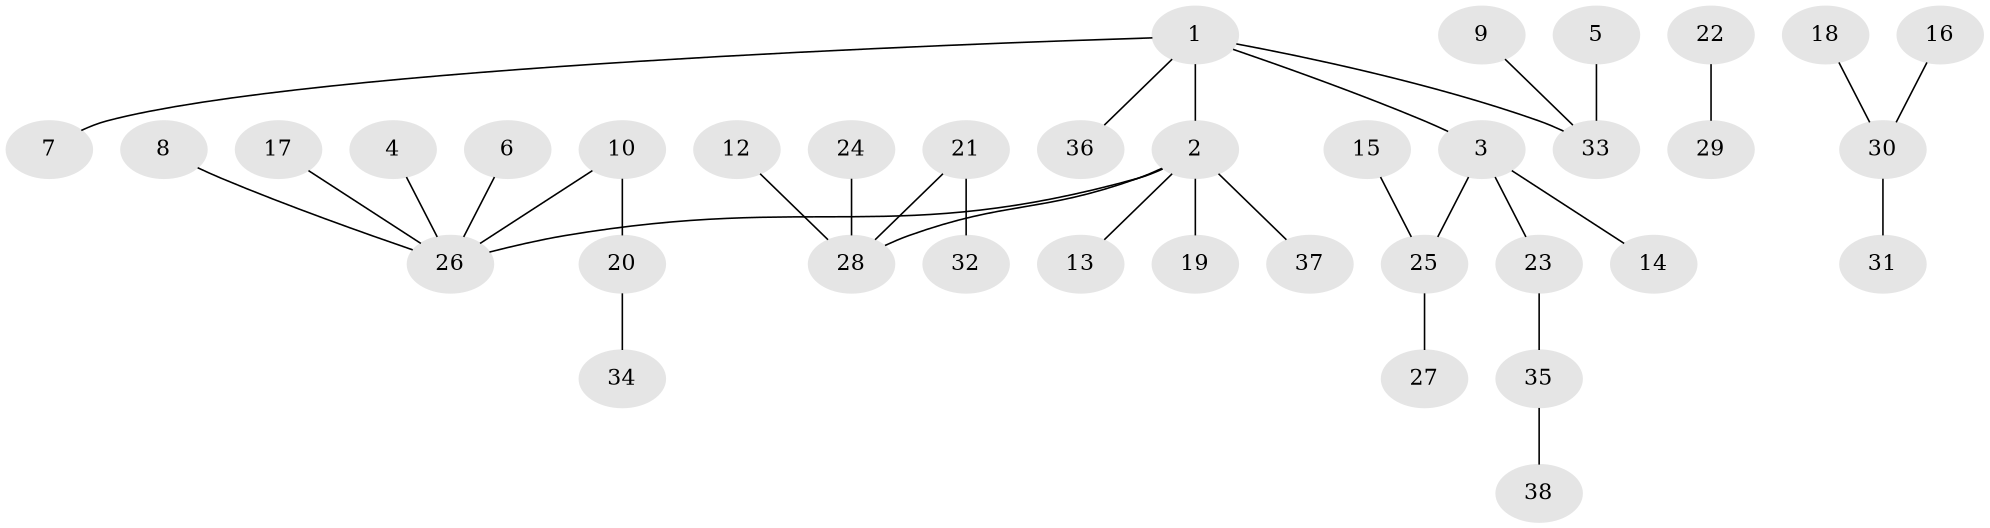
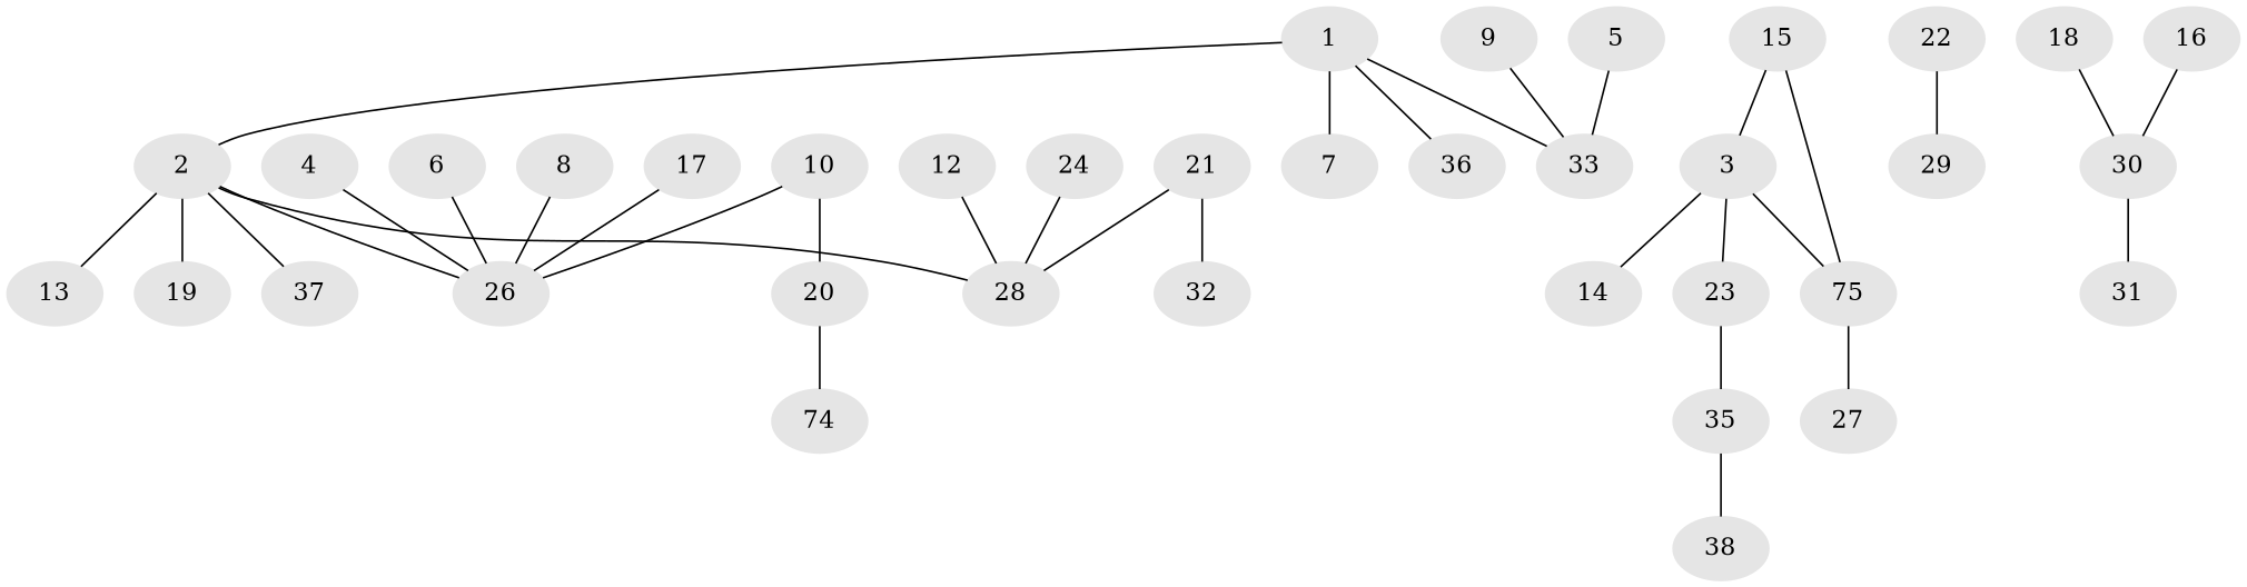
  graph {
    node [color=gray90 style=filled]
    edge [weight=1.0]
    1
    2
    3
    7
    33
    36
    13
    19
    26
    28
    37
    14
    23
-   25
+   25 [label=75]
    22
    29
    35
    27
    4
    18
    30
    5
    6
    8
    9
    10
    20
-   34
+   34 [label=74]
    12
    15
    16
    31
    17
    21
    32
    38
    24
    1 -- 2
-   1 -- 3
+   15 -- 3
    1 -- 7
    1 -- 33
    1 -- 36
    2 -- 13
    2 -- 19
    2 -- 26
    2 -- 28
    2 -- 37
    3 -- 14
    3 -- 23
    3 -- 25
    23 -- 35
    25 -- 27
    22 -- 29
    35 -- 38
    4 -- 26
    18 -- 30
    30 -- 31
    5 -- 33
    6 -- 26
    8 -- 26
    9 -- 33
    10 -- 26
    10 -- 20
    20 -- 34
    12 -- 28
    15 -- 25
    16 -- 30
    17 -- 26
    21 -- 28
    21 -- 32
    24 -- 28
  }
